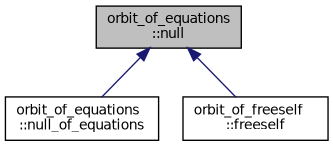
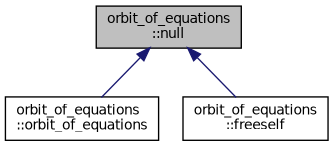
  digraph {
    rankdir=TB
    node [color=black fillcolor=white fontname=Helvetica fontsize=10 shape=record style=filled]
    edge [color=midnightblue dir=back fontname=Helvetica fontsize=10 labelfontname=Helvetica labelfontsize=10 style=solid]
    n1 [fillcolor=grey75 fontcolor=black height=0.2 label="orbit_of_equations\l::null" width=0.4]
-   n2 [height=0.2 label="orbit_of_equations\l::null_of_equations" width=0.4]
-   n3 [height=0.2 label="orbit_of_freeself\l::freeself" width=0.4]
+   n2 [height=0.2 label="orbit_of_equations\l::orbit_of_equations" width=0.4]
+   n3 [height=0.2 label="orbit_of_equations\l::freeself" width=0.4]
    n1 -> n2
    n1 -> n3
  }
